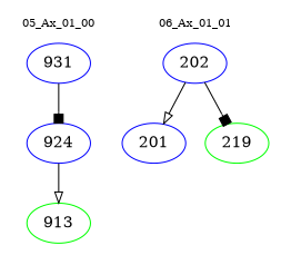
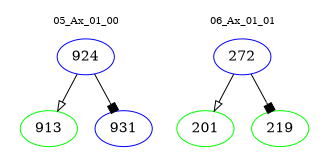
  digraph {
    node [color=blue]
    edge [arrowhead=onormal color=black]
    n1 [label=924]
    n2 [color=green label=913]
    n3 [label=931]
-   n4 [label=202]
-   n5 [label=201]
+   n4 [label=272]
+   n5 [color=green label=201]
    n6 [color=green label=219]
    subgraph cluster_1 {
      color=white
      fontsize=10
      label="05_Ax_01_00"
      n1
      n2
      n3
    }
    subgraph cluster_2 {
      color=white
      fontsize=10
      label="06_Ax_01_01"
      n4
      n5
      n6
    }
    n1 -> n2
-   n3 -> n1 [arrowhead=box]
+   n1 -> n3 [arrowhead=box]
    n4 -> n5
    n4 -> n6 [arrowhead=box]
  }
